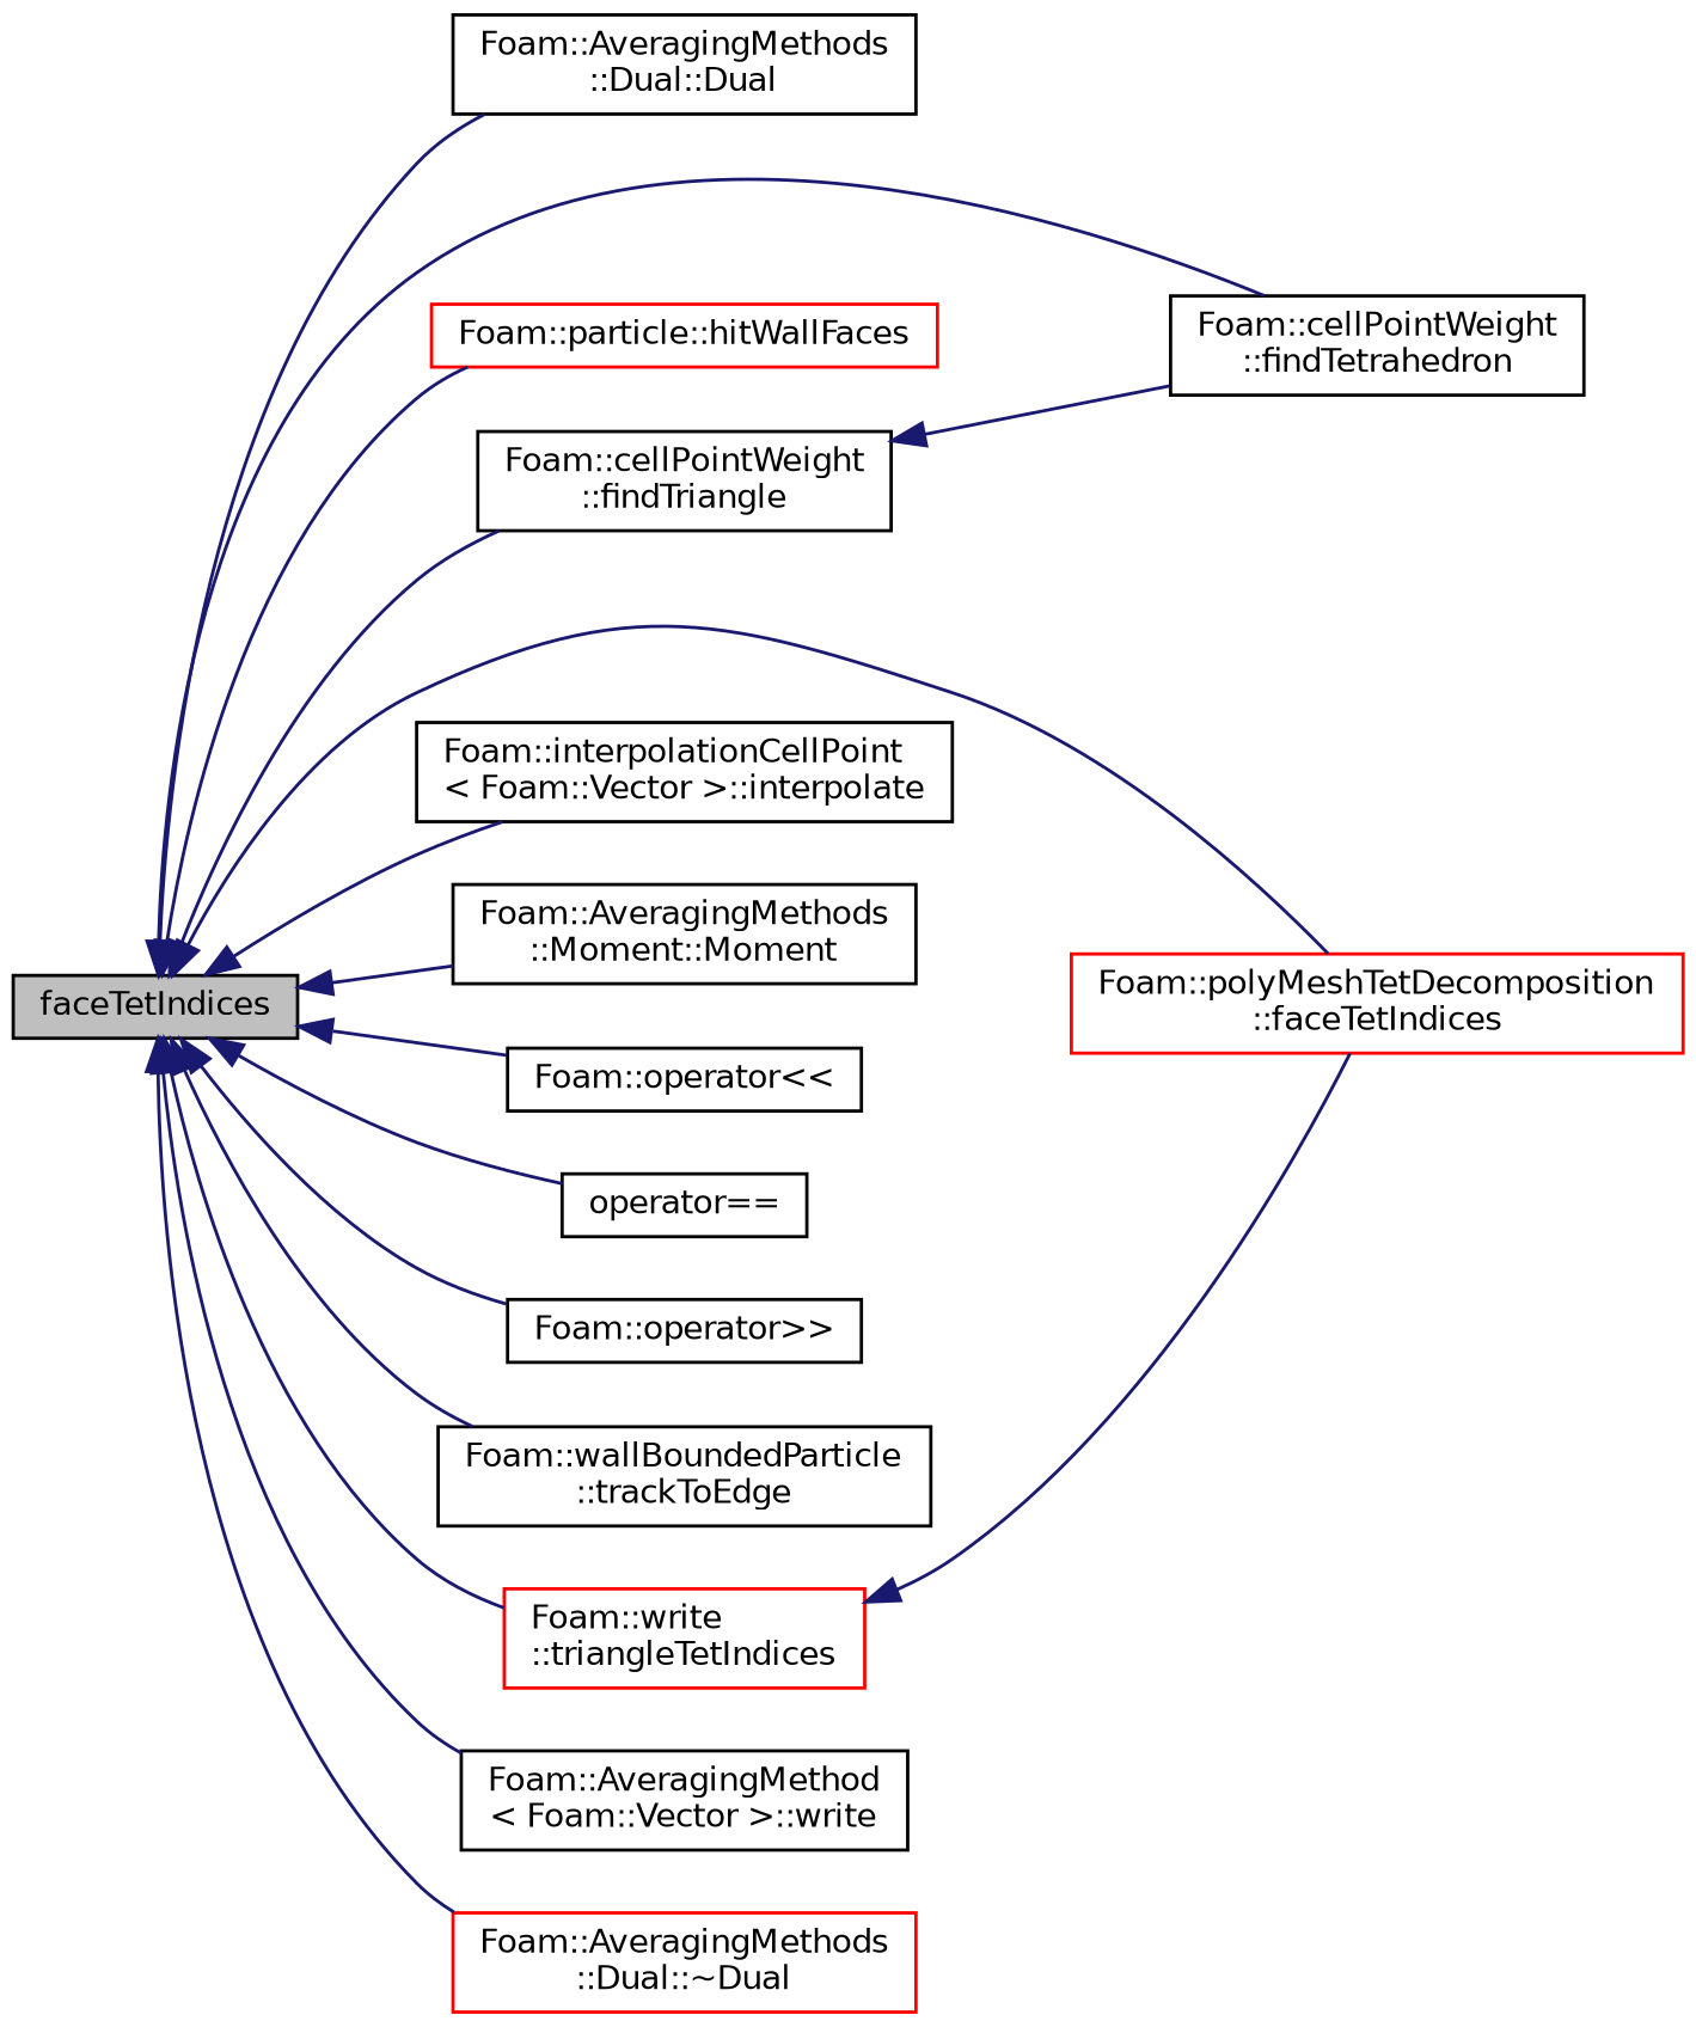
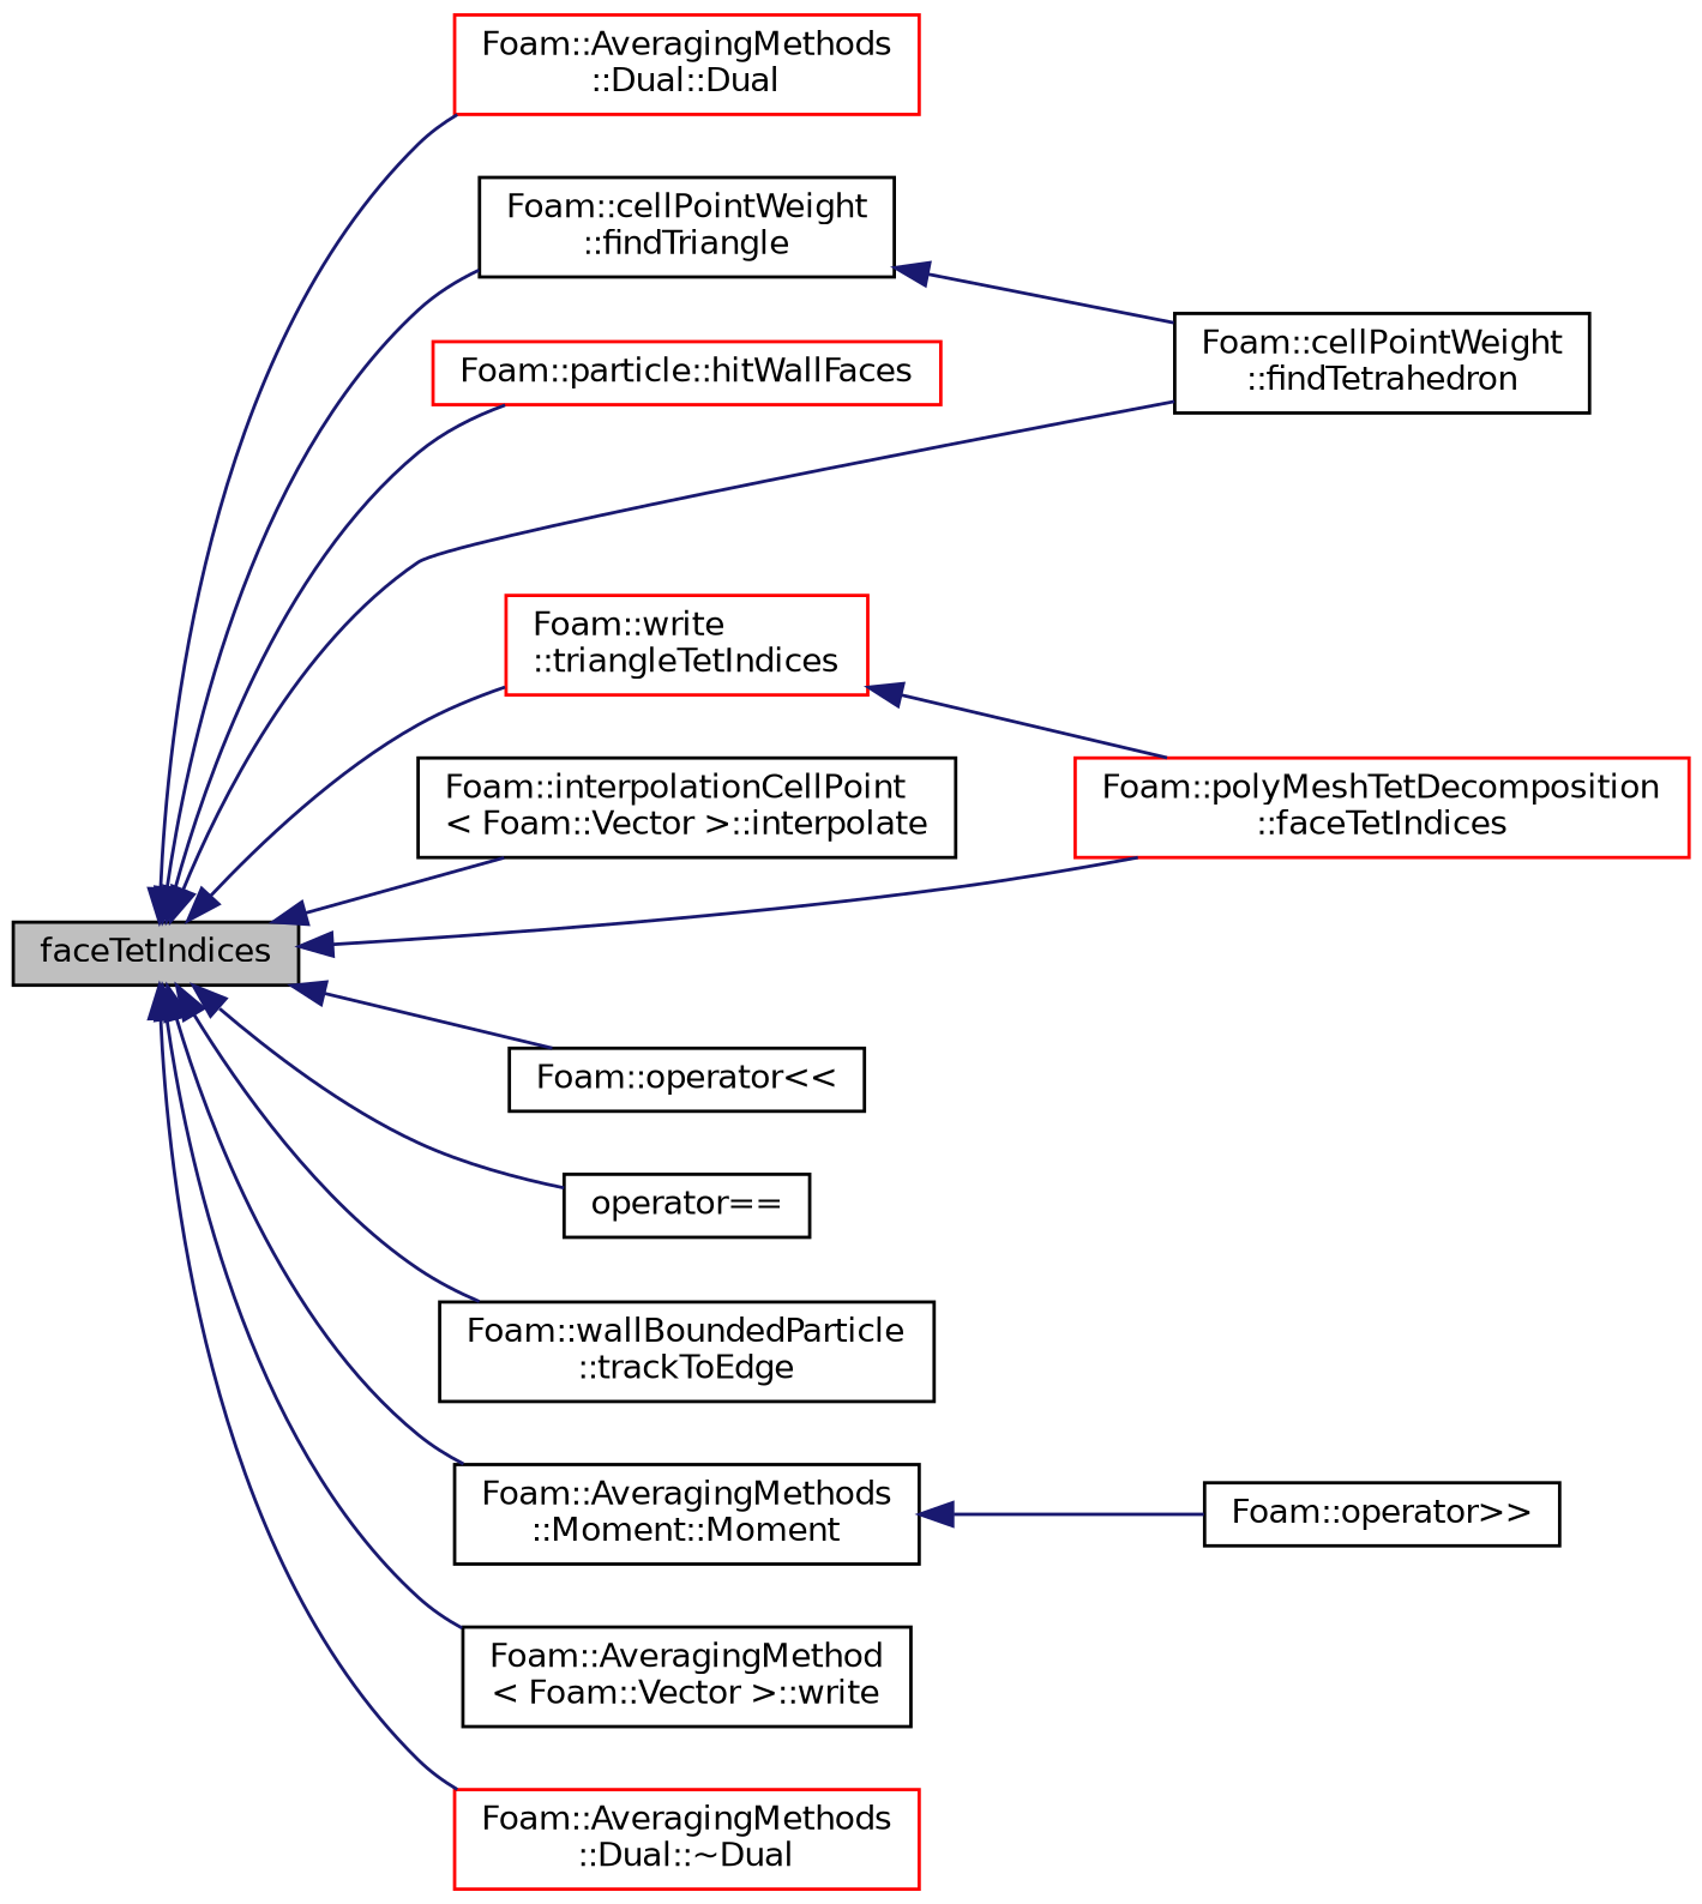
  digraph {
    rankdir=LR
    node [color=black fontname=Helvetica fontsize=10 shape=record]
    edge [color=midnightblue dir=back fontname=Helvetica fontsize=10 labelfontname=Helvetica labelfontsize=10 style=solid]
    n1 [fillcolor=grey75 fontcolor=black height=0.2 label=faceTetIndices style=filled width=0.4]
-   n2 [height=0.2 label="Foam::AveragingMethods\l::Dual::Dual" width=0.4]
+   n2 [color=red height=0.2 label="Foam::AveragingMethods\l::Dual::Dual" width=0.4]
    n3 [color=red height=0.2 label="Foam::polyMeshTetDecomposition\l::faceTetIndices" width=0.4]
    n4 [color=red height=0.2 label="Foam::particle::hitWallFaces" width=0.4]
    n5 [height=0.2 label="Foam::cellPointWeight\l::findTetrahedron" width=0.4]
    n6 [height=0.2 label="Foam::cellPointWeight\l::findTriangle" width=0.4]
    n7 [height=0.2 label="Foam::interpolationCellPoint\l\< Foam::Vector \>::interpolate" width=0.4]
    n8 [height=0.2 label="Foam::AveragingMethods\l::Moment::Moment" width=0.4]
    n9 [height=0.2 label="Foam::operator\<\<" width=0.4]
    n10 [height=0.2 label="operator==" width=0.4]
    n11 [height=0.2 label="Foam::operator\>\>" width=0.4]
    n12 [height=0.2 label="Foam::wallBoundedParticle\l::trackToEdge" width=0.4]
    n13 [color=red height=0.2 label="Foam::write\l::triangleTetIndices" width=0.4]
    n14 [height=0.2 label="Foam::AveragingMethod\l\< Foam::Vector \>::write" width=0.4]
    n15 [color=red height=0.2 label="Foam::AveragingMethods\l::Dual::~Dual" width=0.4]
    n1 -> n2
    n1 -> n3
    n1 -> n4
    n1 -> n5
    n1 -> n6
    n1 -> n7
    n1 -> n8
    n1 -> n9
    n1 -> n10
-   n1 -> n11
+   n8 -> n11
    n1 -> n12
    n1 -> n13
    n1 -> n14
    n1 -> n15
    n6 -> n5
    n13 -> n3
  }
